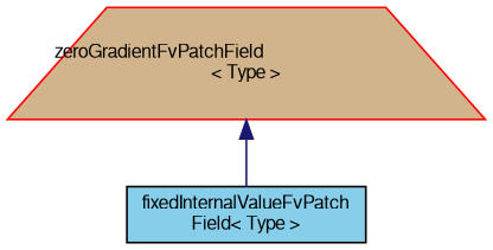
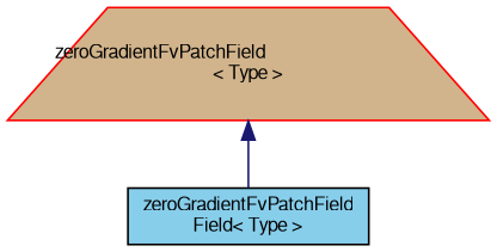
  digraph {
    node [fontname=FreeSans fontsize=10 style=filled]
-   n1 [color=black fillcolor=skyblue fontcolor=black height=0.2 label="fixedInternalValueFvPatch\lField\< Type \>" shape=box width=0.4]
+   n1 [color=black fillcolor=skyblue fontcolor=black height=0.2 label="zeroGradientFvPatchField\lField\< Type \>" shape=box width=0.4]
    n2 [color=red height=0.2 label="zeroGradientFvPatchField\l\< Type \>" shape=trapezium width=0.4 fillcolor=tan]
    n2 -> n1 [color=midnightblue dir=back fontname=FreeSans fontsize=10 labelfontname=FreeSans labelfontsize=10 style=solid]
  }
